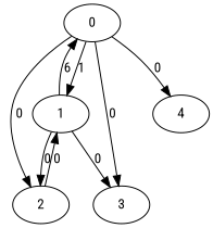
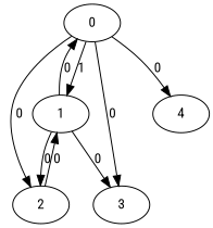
  digraph {
    fontname="Roboto Condensed"
    node [fontname="Roboto Condensed"]
    edge [fontname="Roboto Condensed"]
    0
    1
    2
    3
    4
    0 -> 1 [label=1]
    0 -> 2 [label=0]
    0 -> 3 [label=0]
    0 -> 4 [label=0]
-   1 -> 0 [label=6]
+   1 -> 0 [label=0]
    1 -> 2 [label=0]
    1 -> 3 [label=0]
    2 -> 1 [label=0]
  }
